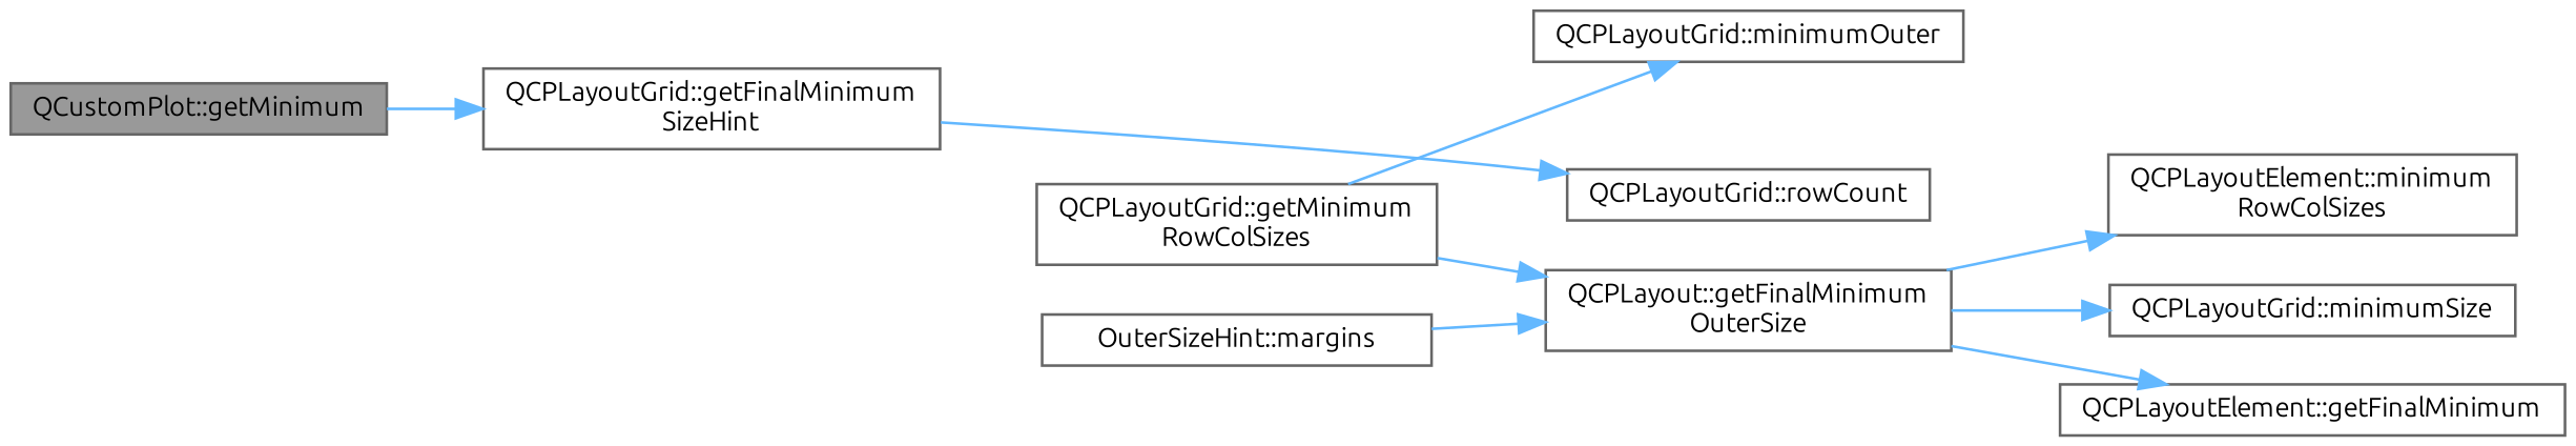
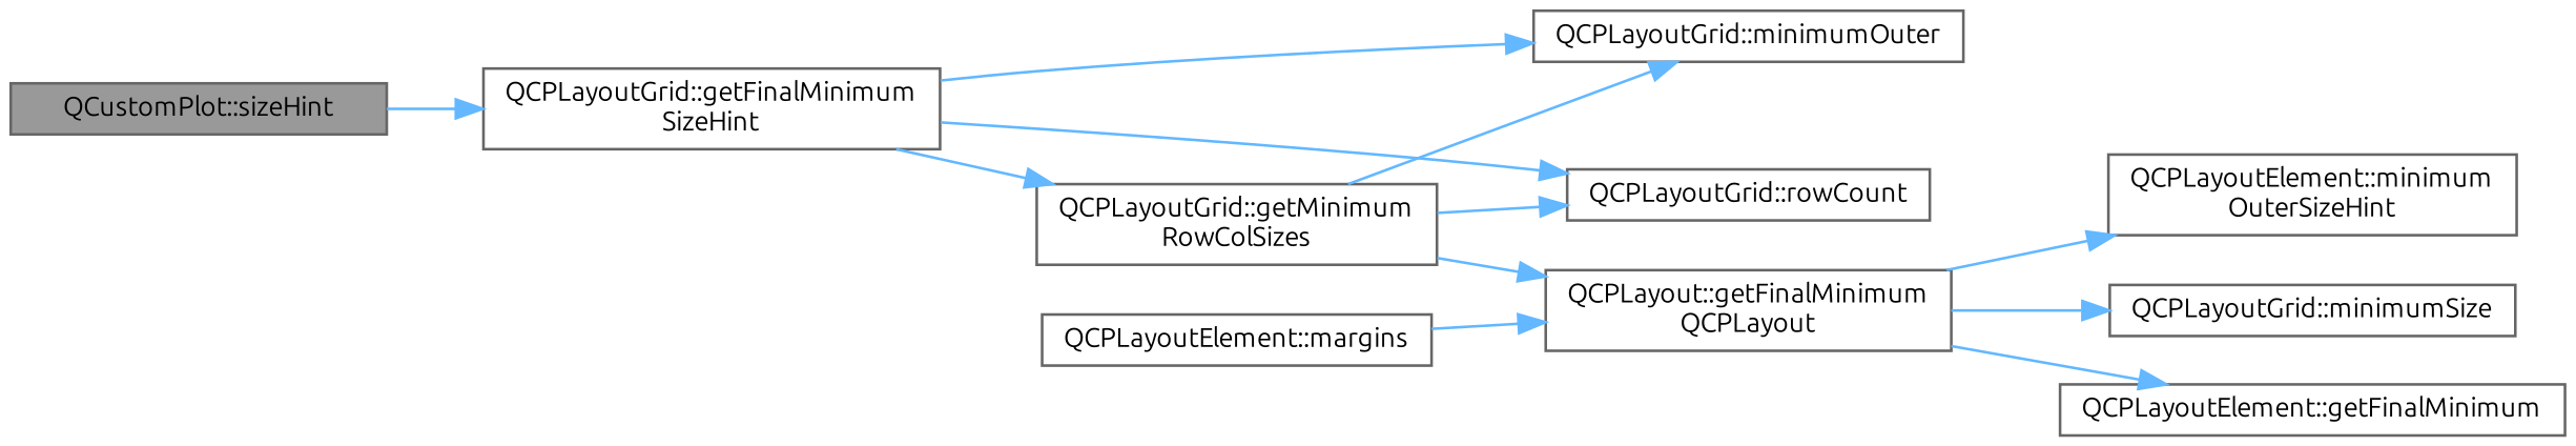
  digraph {
    fontname=Ubuntu
    rankdir=LR
    node [color=grey40 fillcolor=white fontname=Ubuntu fontsize=10 shape=box style=filled]
    edge [color=steelblue1 fontname=Ubuntu fontsize=10 labelfontname=Helvetica labelfontsize=10 style=solid]
-   n1 [color=gray40 fillcolor=grey60 fontcolor=black height=0.2 label="QCustomPlot::getMinimum" width=0.4]
+   n1 [color=gray40 fillcolor=grey60 fontcolor=black height=0.2 label="QCustomPlot::sizeHint" width=0.4]
    n2 [height=0.2 label="QCPLayoutGrid::getFinalMinimum\lSizeHint" width=0.4]
    n3 [height=0.2 label="QCPLayoutGrid::minimumOuter" width=0.4]
    n4 [height=0.2 label="QCPLayoutGrid::getMinimum\lRowColSizes" width=0.4]
    n5 [height=0.2 label="QCPLayoutGrid::rowCount" width=0.4]
-   n6 [height=0.2 label="QCPLayout::getFinalMinimum\lOuterSize" width=0.4]
-   n7 [height=0.2 label="QCPLayoutElement::minimum\lRowColSizes" width=0.4]
+   n6 [height=0.2 label="QCPLayout::getFinalMinimum\lQCPLayout" width=0.4]
+   n7 [height=0.2 label="QCPLayoutElement::minimum\lOuterSizeHint" width=0.4]
    n8 [height=0.2 label="QCPLayoutGrid::minimumSize" width=0.4]
    n9 [height=0.2 label="QCPLayoutElement::getFinalMinimum" width=0.4]
-   n10 [height=0.2 label="OuterSizeHint::margins" width=0.4]
+   n10 [height=0.2 label="QCPLayoutElement::margins" width=0.4]
    n1 -> n2
+   n2 -> n3
+   n2 -> n4
    n2 -> n5
    n4 -> n3
+   n4 -> n5
    n4 -> n6
    n6 -> n7
    n6 -> n8
    n6 -> n9
    n10 -> n6
  }
